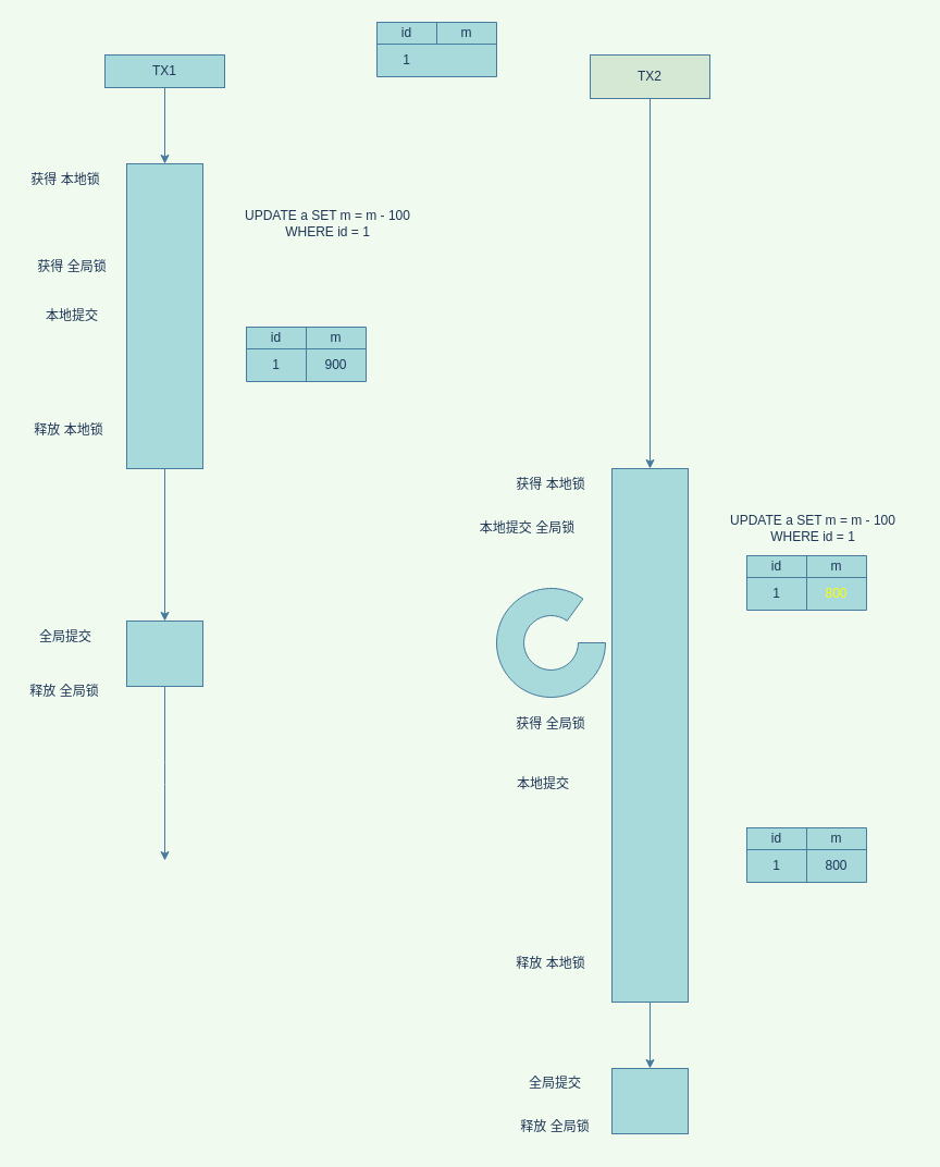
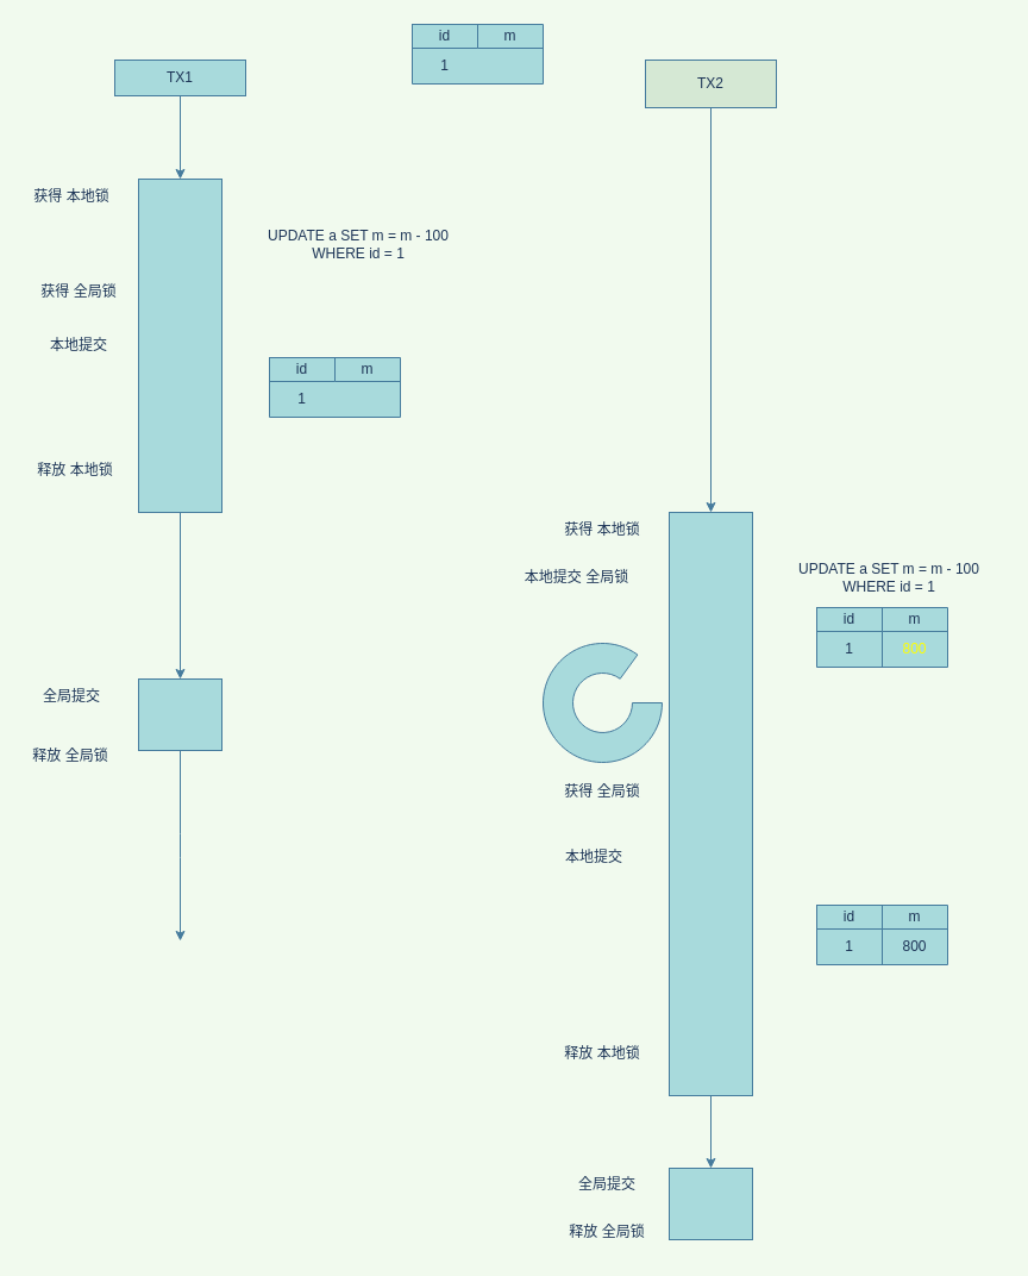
  <mxCell id="0" />
  <mxCell id="1" parent="0" />
  <mxCell id="2" style="edgeStyle=orthogonalEdgeStyle;curved=0;rounded=1;sketch=0;orthogonalLoop=1;jettySize=auto;html=1;strokeColor=#457B9D;fillColor=#A8DADC;fontColor=#1D3557;" edge="1" parent="1" source="3" target="5"><mxGeometry relative="1" as="geometry" /></mxCell>
  <mxCell id="3" value="TX1" style="rounded=0;whiteSpace=wrap;html=1;strokeColor=#457B9D;fillColor=#A8DADC;fontColor=#1D3557;" vertex="1" parent="1"><mxGeometry x="96" y="50" width="110" height="30" as="geometry" /></mxCell>
  <mxCell id="4" style="edgeStyle=orthogonalEdgeStyle;curved=0;rounded=1;sketch=0;orthogonalLoop=1;jettySize=auto;html=1;strokeColor=#457B9D;fillColor=#A8DADC;fontColor=#1D3557;" edge="1" parent="1" source="5" target="19"><mxGeometry relative="1" as="geometry" /></mxCell>
  <mxCell id="5" value="" style="rounded=0;whiteSpace=wrap;html=1;strokeColor=#457B9D;fillColor=#A8DADC;fontColor=#1D3557;" vertex="1" parent="1"><mxGeometry x="116" y="150" width="70" height="280" as="geometry" /></mxCell>
  <mxCell id="6" value="获得 本地锁" style="text;html=1;align=center;verticalAlign=middle;whiteSpace=wrap;rounded=0;fontColor=#1D3557;" vertex="1" parent="1"><mxGeometry x="20" y="150" width="80" height="30" as="geometry" /></mxCell>
  <mxCell id="7" value="UPDATE a SET m = m - 100&lt;br&gt;WHERE id = 1" style="text;html=1;strokeColor=none;fillColor=none;align=center;verticalAlign=middle;whiteSpace=wrap;rounded=0;fontColor=#1D3557;" vertex="1" parent="1"><mxGeometry x="206" y="190" width="190" height="30" as="geometry" /></mxCell>
  <mxCell id="8" value="" style="shape=table;html=1;whiteSpace=wrap;startSize=0;container=1;collapsible=0;childLayout=tableLayout;strokeColor=#457B9D;fillColor=#A8DADC;fontColor=#1D3557;" vertex="1" parent="1"><mxGeometry x="226" y="300" width="110" height="50" as="geometry" /></mxCell>
  <mxCell id="9" value="" style="shape=partialRectangle;html=1;whiteSpace=wrap;collapsible=0;dropTarget=0;pointerEvents=0;fillColor=none;top=0;left=0;bottom=0;right=0;points=[[0,0.5],[1,0.5]];portConstraint=eastwest;strokeColor=#457B9D;fontColor=#1D3557;" vertex="1" parent="8"><mxGeometry width="110" height="20" as="geometry" /></mxCell>
  <mxCell id="10" value="id" style="shape=partialRectangle;html=1;whiteSpace=wrap;connectable=0;fillColor=none;top=0;left=0;bottom=0;right=0;overflow=hidden;strokeColor=#457B9D;fontColor=#1D3557;" vertex="1" parent="9"><mxGeometry width="55" height="20" as="geometry" /></mxCell>
  <mxCell id="11" value="m" style="shape=partialRectangle;html=1;whiteSpace=wrap;connectable=0;fillColor=none;top=0;left=0;bottom=0;right=0;overflow=hidden;strokeColor=#457B9D;fontColor=#1D3557;" vertex="1" parent="9"><mxGeometry x="55" width="55" height="20" as="geometry" /></mxCell>
  <mxCell id="12" value="" style="shape=partialRectangle;html=1;whiteSpace=wrap;collapsible=0;dropTarget=0;pointerEvents=0;fillColor=none;top=0;left=0;bottom=0;right=0;points=[[0,0.5],[1,0.5]];portConstraint=eastwest;strokeColor=#457B9D;fontColor=#1D3557;" vertex="1" parent="8"><mxGeometry y="20" width="110" height="30" as="geometry" /></mxCell>
  <mxCell id="13" value="1" style="shape=partialRectangle;html=1;whiteSpace=wrap;connectable=0;fillColor=none;top=0;left=0;bottom=0;right=0;overflow=hidden;strokeColor=#457B9D;fontColor=#1D3557;" vertex="1" parent="12"><mxGeometry width="55" height="30" as="geometry" /></mxCell>
- <mxCell id="14" value="900" style="shape=partialRectangle;html=1;whiteSpace=wrap;connectable=0;fillColor=none;top=0;left=0;bottom=0;right=0;overflow=hidden;strokeColor=#457B9D;fontColor=#1D3557;" vertex="1" parent="12"><mxGeometry x="55" width="55" height="30" as="geometry" /></mxCell>
  <mxCell id="15" value="获得 全局锁" style="text;html=1;strokeColor=none;fillColor=none;align=center;verticalAlign=middle;whiteSpace=wrap;rounded=0;sketch=0;fontColor=#1D3557;" vertex="1" parent="1"><mxGeometry x="29" y="230" width="74" height="30" as="geometry" /></mxCell>
  <mxCell id="16" value="本地提交" style="text;html=1;strokeColor=none;fillColor=none;align=center;verticalAlign=middle;whiteSpace=wrap;rounded=0;sketch=0;fontColor=#1D3557;" vertex="1" parent="1"><mxGeometry x="36" y="280" width="60" height="20" as="geometry" /></mxCell>
  <mxCell id="17" value="释放 本地锁" style="text;html=1;strokeColor=none;fillColor=none;align=center;verticalAlign=middle;whiteSpace=wrap;rounded=0;sketch=0;fontColor=#1D3557;" vertex="1" parent="1"><mxGeometry x="26" y="380" width="74" height="30" as="geometry" /></mxCell>
  <mxCell id="18" style="edgeStyle=orthogonalEdgeStyle;curved=0;rounded=1;sketch=0;orthogonalLoop=1;jettySize=auto;html=1;strokeColor=#457B9D;fillColor=#A8DADC;fontColor=#1D3557;" edge="1" parent="1" source="19"><mxGeometry relative="1" as="geometry"><mxPoint x="151" y="790" as="targetPoint" /></mxGeometry></mxCell>
  <mxCell id="19" value="" style="rounded=0;whiteSpace=wrap;html=1;sketch=0;strokeColor=#457B9D;fillColor=#A8DADC;fontColor=#1D3557;" vertex="1" parent="1"><mxGeometry x="116" y="570" width="70" height="60" as="geometry" /></mxCell>
  <mxCell id="20" value="全局提交" style="text;html=1;strokeColor=none;fillColor=none;align=center;verticalAlign=middle;whiteSpace=wrap;rounded=0;sketch=0;fontColor=#1D3557;" vertex="1" parent="1"><mxGeometry x="23" y="570" width="74" height="30" as="geometry" /></mxCell>
  <mxCell id="21" value="释放 全局锁" style="text;html=1;strokeColor=none;fillColor=none;align=center;verticalAlign=middle;whiteSpace=wrap;rounded=0;sketch=0;fontColor=#1D3557;" vertex="1" parent="1"><mxGeometry x="22" y="620" width="74" height="30" as="geometry" /></mxCell>
  <mxCell id="22" style="edgeStyle=orthogonalEdgeStyle;curved=0;rounded=1;sketch=0;orthogonalLoop=1;jettySize=auto;html=1;strokeColor=#457B9D;fillColor=#A8DADC;fontColor=#1D3557;" edge="1" parent="1" source="23" target="25"><mxGeometry relative="1" as="geometry" /></mxCell>
  <mxCell id="23" value="TX2" style="rounded=0;whiteSpace=wrap;html=1;strokeColor=#457B9D;fillColor=#d5e8d4;fontColor=#1D3557;" vertex="1" parent="1"><mxGeometry x="542" y="50" width="110" height="40" as="geometry" /></mxCell>
  <mxCell id="24" style="edgeStyle=orthogonalEdgeStyle;curved=0;rounded=1;sketch=0;orthogonalLoop=1;jettySize=auto;html=1;strokeColor=#457B9D;fillColor=#A8DADC;fontColor=#1D3557;" edge="1" parent="1" source="25" target="38"><mxGeometry relative="1" as="geometry" /></mxCell>
  <mxCell id="25" value="" style="rounded=0;whiteSpace=wrap;html=1;strokeColor=#457B9D;fillColor=#A8DADC;fontColor=#1D3557;" vertex="1" parent="1"><mxGeometry x="562" y="430" width="70" height="490" as="geometry" /></mxCell>
  <mxCell id="26" value="获得 本地锁" style="text;html=1;align=center;verticalAlign=middle;whiteSpace=wrap;rounded=0;fontColor=#1D3557;" vertex="1" parent="1"><mxGeometry x="466" y="430" width="80" height="30" as="geometry" /></mxCell>
  <mxCell id="27" value="UPDATE a SET m = m - 100&lt;br&gt;WHERE id = 1" style="text;html=1;strokeColor=none;fillColor=none;align=center;verticalAlign=middle;whiteSpace=wrap;rounded=0;fontColor=#1D3557;" vertex="1" parent="1"><mxGeometry x="652" y="470" width="190" height="30" as="geometry" /></mxCell>
  <mxCell id="28" value="" style="shape=table;html=1;whiteSpace=wrap;startSize=0;container=1;collapsible=0;childLayout=tableLayout;strokeColor=#457B9D;fillColor=#A8DADC;fontColor=#1D3557;" vertex="1" parent="1"><mxGeometry x="686" y="760" width="110" height="50" as="geometry" /></mxCell>
  <mxCell id="29" value="" style="shape=partialRectangle;html=1;whiteSpace=wrap;collapsible=0;dropTarget=0;pointerEvents=0;fillColor=none;top=0;left=0;bottom=0;right=0;points=[[0,0.5],[1,0.5]];portConstraint=eastwest;strokeColor=#457B9D;fontColor=#1D3557;" vertex="1" parent="28"><mxGeometry width="110" height="20" as="geometry" /></mxCell>
  <mxCell id="30" value="id" style="shape=partialRectangle;html=1;whiteSpace=wrap;connectable=0;fillColor=none;top=0;left=0;bottom=0;right=0;overflow=hidden;strokeColor=#457B9D;fontColor=#1D3557;" vertex="1" parent="29"><mxGeometry width="55" height="20" as="geometry" /></mxCell>
  <mxCell id="31" value="m" style="shape=partialRectangle;html=1;whiteSpace=wrap;connectable=0;fillColor=none;top=0;left=0;bottom=0;right=0;overflow=hidden;strokeColor=#457B9D;fontColor=#1D3557;" vertex="1" parent="29"><mxGeometry x="55" width="55" height="20" as="geometry" /></mxCell>
  <mxCell id="32" value="" style="shape=partialRectangle;html=1;whiteSpace=wrap;collapsible=0;dropTarget=0;pointerEvents=0;fillColor=none;top=0;left=0;bottom=0;right=0;points=[[0,0.5],[1,0.5]];portConstraint=eastwest;strokeColor=#457B9D;fontColor=#1D3557;" vertex="1" parent="28"><mxGeometry y="20" width="110" height="30" as="geometry" /></mxCell>
  <mxCell id="33" value="1" style="shape=partialRectangle;html=1;whiteSpace=wrap;connectable=0;fillColor=none;top=0;left=0;bottom=0;right=0;overflow=hidden;strokeColor=#457B9D;fontColor=#1D3557;" vertex="1" parent="32"><mxGeometry width="55" height="30" as="geometry" /></mxCell>
  <mxCell id="34" value="800" style="shape=partialRectangle;html=1;whiteSpace=wrap;connectable=0;fillColor=none;top=0;left=0;bottom=0;right=0;overflow=hidden;strokeColor=#457B9D;fontColor=#1D3557;" vertex="1" parent="32"><mxGeometry x="55" width="55" height="30" as="geometry" /></mxCell>
  <mxCell id="35" value="获得 全局锁" style="text;html=1;strokeColor=none;fillColor=none;align=center;verticalAlign=middle;whiteSpace=wrap;rounded=0;sketch=0;fontColor=#1D3557;" vertex="1" parent="1"><mxGeometry x="469" y="650" width="74" height="30" as="geometry" /></mxCell>
  <mxCell id="36" value="本地提交" style="text;html=1;strokeColor=none;fillColor=none;align=center;verticalAlign=middle;whiteSpace=wrap;rounded=0;sketch=0;fontColor=#1D3557;" vertex="1" parent="1"><mxGeometry x="469" y="710" width="60" height="20" as="geometry" /></mxCell>
  <mxCell id="37" value="释放 本地锁" style="text;html=1;strokeColor=none;fillColor=none;align=center;verticalAlign=middle;whiteSpace=wrap;rounded=0;sketch=0;fontColor=#1D3557;" vertex="1" parent="1"><mxGeometry x="469" y="870" width="74" height="30" as="geometry" /></mxCell>
  <mxCell id="38" value="" style="rounded=0;whiteSpace=wrap;html=1;sketch=0;strokeColor=#457B9D;fillColor=#A8DADC;fontColor=#1D3557;" vertex="1" parent="1"><mxGeometry x="562" y="981" width="70" height="60" as="geometry" /></mxCell>
  <mxCell id="39" value="全局提交" style="text;html=1;strokeColor=none;fillColor=none;align=center;verticalAlign=middle;whiteSpace=wrap;rounded=0;sketch=0;fontColor=#1D3557;" vertex="1" parent="1"><mxGeometry x="473" y="980" width="74" height="30" as="geometry" /></mxCell>
  <mxCell id="40" value="释放 全局锁" style="text;html=1;strokeColor=none;fillColor=none;align=center;verticalAlign=middle;whiteSpace=wrap;rounded=0;sketch=0;fontColor=#1D3557;" vertex="1" parent="1"><mxGeometry x="473" y="1020" width="74" height="30" as="geometry" /></mxCell>
  <mxCell id="41" value="" style="shape=table;html=1;whiteSpace=wrap;startSize=0;container=1;collapsible=0;childLayout=tableLayout;strokeColor=#457B9D;fillColor=#A8DADC;fontColor=#1D3557;" vertex="1" parent="1"><mxGeometry x="346" width="110" height="50" as="geometry" y="20" /></mxCell>
  <mxCell id="42" value="" style="shape=partialRectangle;html=1;whiteSpace=wrap;collapsible=0;dropTarget=0;pointerEvents=0;fillColor=none;top=0;left=0;bottom=0;right=0;points=[[0,0.5],[1,0.5]];portConstraint=eastwest;strokeColor=#457B9D;fontColor=#1D3557;" vertex="1" parent="41"><mxGeometry width="110" height="20" as="geometry" /></mxCell>
  <mxCell id="43" value="id" style="shape=partialRectangle;html=1;whiteSpace=wrap;connectable=0;fillColor=none;top=0;left=0;bottom=0;right=0;overflow=hidden;strokeColor=#457B9D;fontColor=#1D3557;" vertex="1" parent="42"><mxGeometry width="55" height="20" as="geometry" /></mxCell>
  <mxCell id="44" value="m" style="shape=partialRectangle;html=1;whiteSpace=wrap;connectable=0;fillColor=none;top=0;left=0;bottom=0;right=0;overflow=hidden;strokeColor=#457B9D;fontColor=#1D3557;" vertex="1" parent="42"><mxGeometry x="55" width="55" height="20" as="geometry" /></mxCell>
  <mxCell id="45" value="" style="shape=partialRectangle;html=1;whiteSpace=wrap;collapsible=0;dropTarget=0;pointerEvents=0;fillColor=none;top=0;left=0;bottom=0;right=0;points=[[0,0.5],[1,0.5]];portConstraint=eastwest;strokeColor=#457B9D;fontColor=#1D3557;" vertex="1" parent="41"><mxGeometry y="20" width="110" height="30" as="geometry" /></mxCell>
  <mxCell id="46" value="1" style="shape=partialRectangle;html=1;whiteSpace=wrap;connectable=0;fillColor=none;top=0;left=0;bottom=0;right=0;overflow=hidden;strokeColor=#457B9D;fontColor=#1D3557;" vertex="1" parent="45"><mxGeometry width="55" height="30" as="geometry" /></mxCell>
  <mxCell id="47" value="" style="verticalLabelPosition=bottom;verticalAlign=top;html=1;shape=mxgraph.basic.partConcEllipse;startAngle=0.25;endAngle=0.1;arcWidth=0.5;rounded=0;sketch=0;strokeColor=#457B9D;fillColor=#A8DADC;fontColor=#1D3557;" vertex="1" parent="1"><mxGeometry x="456" y="540" width="100" height="100" as="geometry" /></mxCell>
  <mxCell id="48" value="本地提交 全局锁" style="text;html=1;strokeColor=none;fillColor=none;align=center;verticalAlign=middle;whiteSpace=wrap;rounded=0;sketch=0;fontColor=#1D3557;" vertex="1" parent="1"><mxGeometry x="423" y="475" width="123" height="20" as="geometry" /></mxCell>
  <mxCell id="49" value="" style="shape=table;html=1;whiteSpace=wrap;startSize=0;container=1;collapsible=0;childLayout=tableLayout;strokeColor=#457B9D;fillColor=#A8DADC;fontColor=#1D3557;" vertex="1" parent="1"><mxGeometry x="686" y="510" width="110" height="50" as="geometry" /></mxCell>
  <mxCell id="50" value="" style="shape=partialRectangle;html=1;whiteSpace=wrap;collapsible=0;dropTarget=0;pointerEvents=0;fillColor=none;top=0;left=0;bottom=0;right=0;points=[[0,0.5],[1,0.5]];portConstraint=eastwest;strokeColor=#457B9D;fontColor=#1D3557;" vertex="1" parent="49"><mxGeometry width="110" height="20" as="geometry" /></mxCell>
  <mxCell id="51" value="id" style="shape=partialRectangle;html=1;whiteSpace=wrap;connectable=0;fillColor=none;top=0;left=0;bottom=0;right=0;overflow=hidden;strokeColor=#457B9D;fontColor=#1D3557;" vertex="1" parent="50"><mxGeometry width="55" height="20" as="geometry" /></mxCell>
  <mxCell id="52" value="m" style="shape=partialRectangle;html=1;whiteSpace=wrap;connectable=0;fillColor=none;top=0;left=0;bottom=0;right=0;overflow=hidden;strokeColor=#457B9D;fontColor=#1D3557;" vertex="1" parent="50"><mxGeometry x="55" width="55" height="20" as="geometry" /></mxCell>
  <mxCell id="53" value="" style="shape=partialRectangle;html=1;whiteSpace=wrap;collapsible=0;dropTarget=0;pointerEvents=0;fillColor=none;top=0;left=0;bottom=0;right=0;points=[[0,0.5],[1,0.5]];portConstraint=eastwest;strokeColor=#457B9D;fontColor=#1D3557;" vertex="1" parent="49"><mxGeometry y="20" width="110" height="30" as="geometry" /></mxCell>
  <mxCell id="54" value="1" style="shape=partialRectangle;html=1;whiteSpace=wrap;connectable=0;fillColor=none;top=0;left=0;bottom=0;right=0;overflow=hidden;strokeColor=#457B9D;fontColor=#1D3557;" vertex="1" parent="53"><mxGeometry width="55" height="30" as="geometry" /></mxCell>
  <mxCell id="55" value="&lt;font color=&quot;#ffff00&quot;&gt;800&lt;/font&gt;" style="shape=partialRectangle;html=1;whiteSpace=wrap;connectable=0;fillColor=none;top=0;left=0;bottom=0;right=0;overflow=hidden;strokeColor=#457B9D;fontColor=#1D3557;" vertex="1" parent="53"><mxGeometry x="55" width="55" height="30" as="geometry" /></mxCell>
